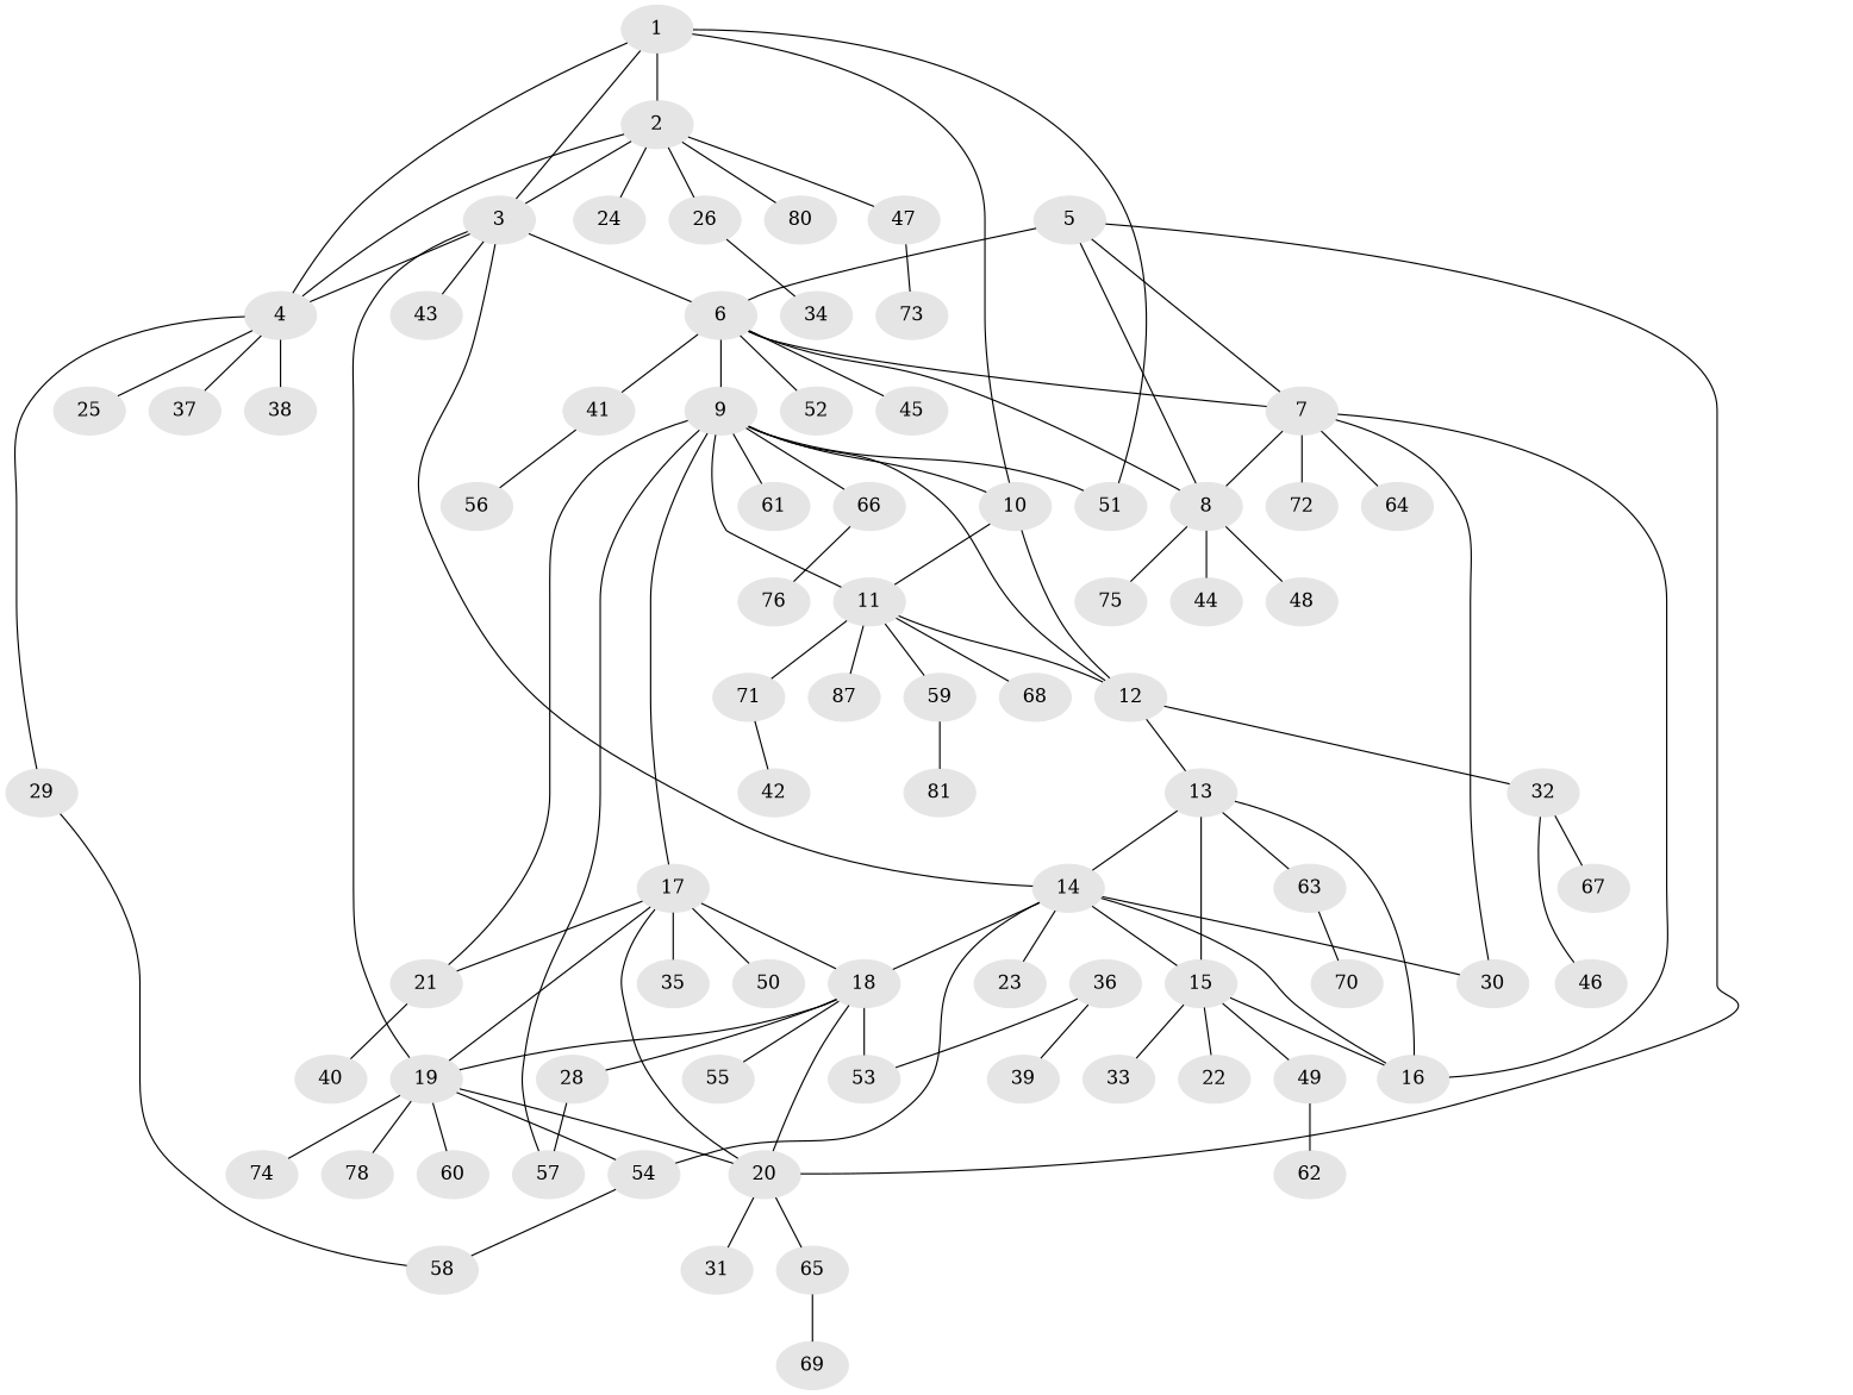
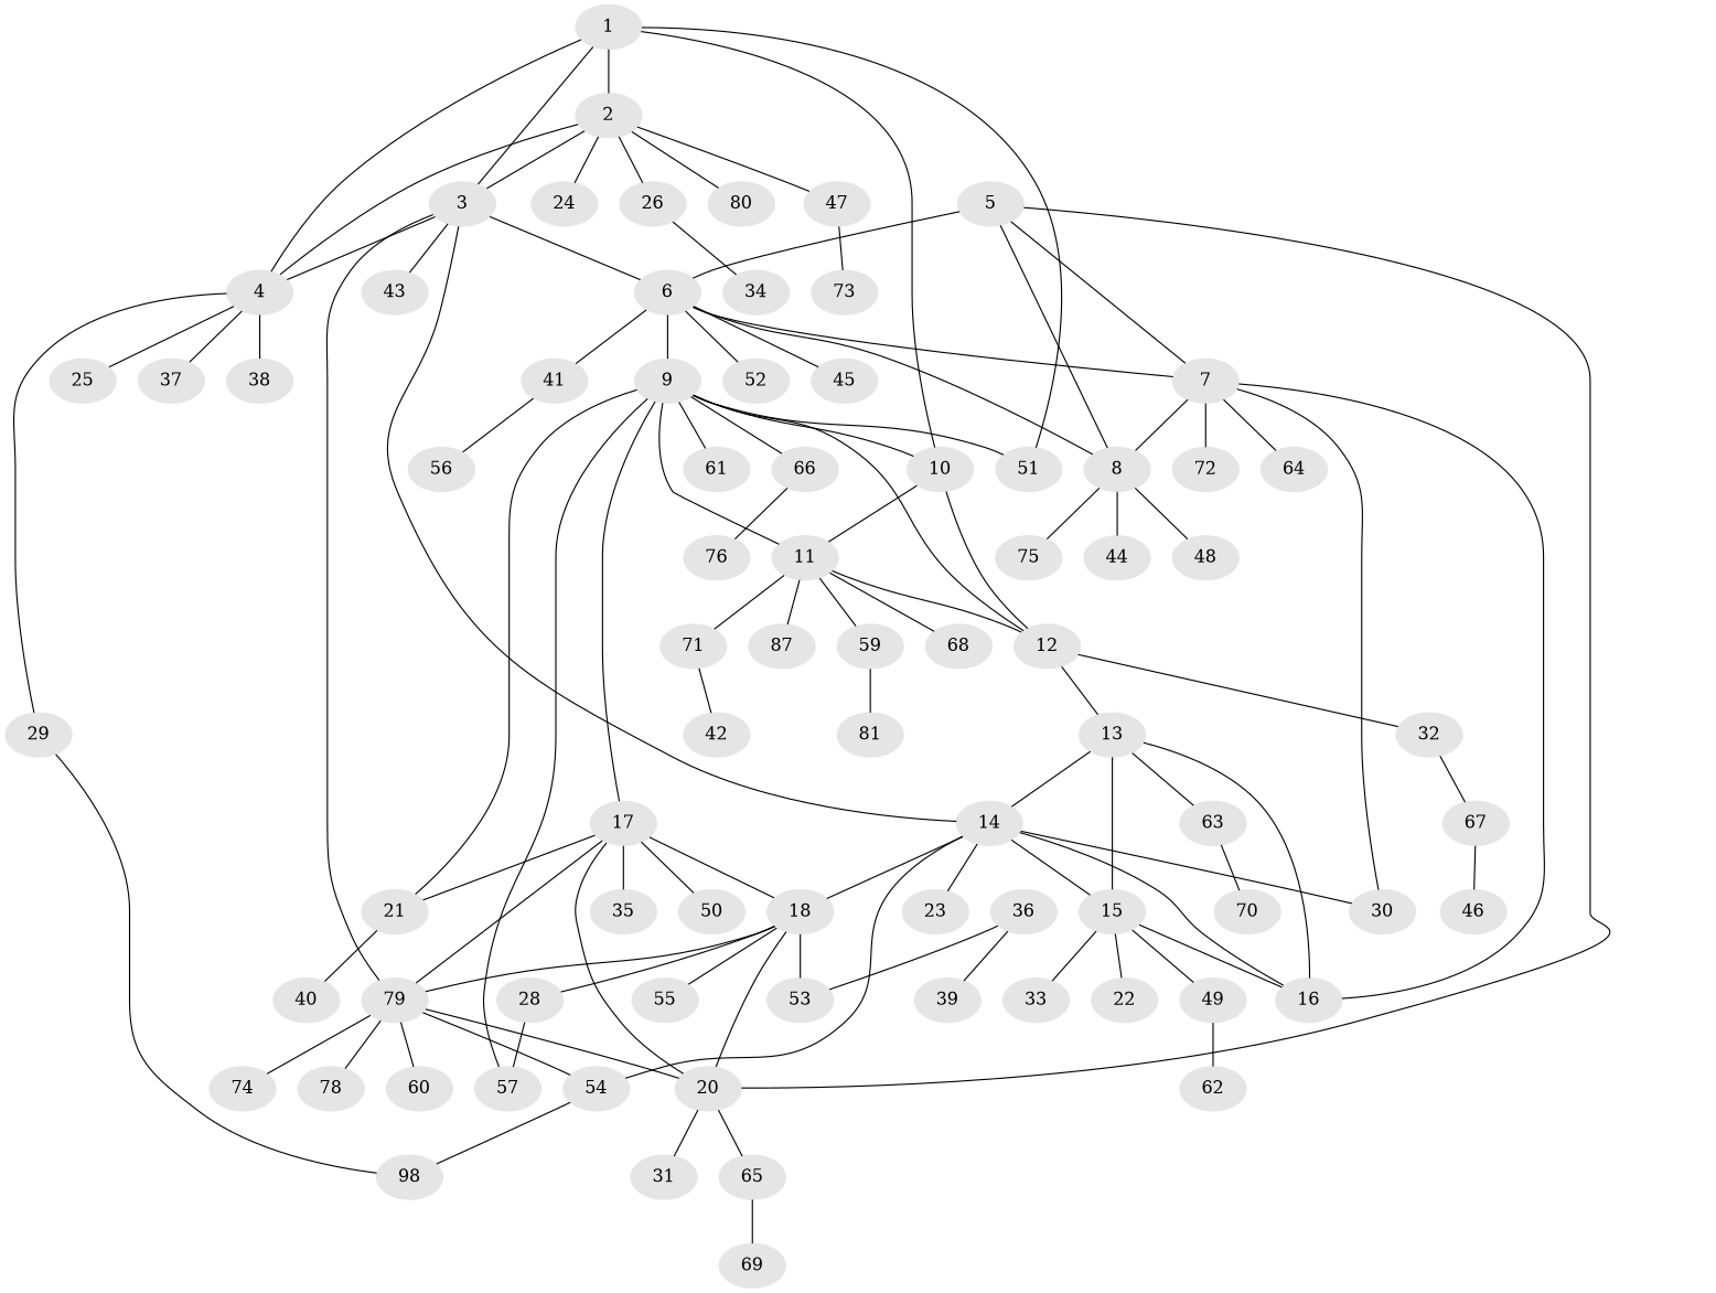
  graph {
    node [color=gray90 style=filled]
    1
    2
    3
    4
    10
    51
    24
    26
    47
    80
    6
    14
-   19
+   19 [label=79]
    43
    25
    29
    37
    38
    11
    12
    34
    73
    7
    8
    9
    41
    45
    52
    16
    30
    15
    18
    23
    54
    20
    60
    74
    78
-   58
+   58 [label=98]
    5
    64
    72
    44
    48
    75
    31
    65
    17
    21
    57
    61
    66
    56
    59
    68
    71
    n57 [label=87]
    13
    32
    35
    50
    40
    76
    81
    42
    63
    46
    67
    22
    33
    49
    70
    28
    53
    55
    62
    69
    36
    39
    1 -- 2
    1 -- 3
    1 -- 4
    1 -- 10
    1 -- 51
    2 -- 3
    2 -- 4
    2 -- 24
    2 -- 26
    2 -- 47
    2 -- 80
    3 -- 4
    3 -- 6
    3 -- 14
    3 -- 19
    3 -- 43
    4 -- 25
    4 -- 29
    4 -- 37
    4 -- 38
    10 -- 11
    10 -- 12
    26 -- 34
    47 -- 73
    6 -- 7
    6 -- 8
    6 -- 9
    6 -- 41
    6 -- 45
    6 -- 52
    14 -- 16
    14 -- 30
    14 -- 15
    14 -- 18
    14 -- 23
    14 -- 54
    19 -- 54
    19 -- 20
    19 -- 60
    19 -- 74
    19 -- 78
    29 -- 58
    11 -- 12
    11 -- 59
    11 -- 68
    11 -- 71
    11 -- n57
    12 -- 13
    12 -- 32
    7 -- 8
    7 -- 16
    7 -- 30
    7 -- 64
    7 -- 72
    8 -- 44
    8 -- 48
    8 -- 75
    9 -- 10
    9 -- 51
    9 -- 11
    9 -- 12
    9 -- 17
    9 -- 21
    9 -- 57
    9 -- 61
    9 -- 66
    41 -- 56
    15 -- 16
    15 -- 22
    15 -- 33
    15 -- 49
    18 -- 19
    18 -- 20
    18 -- 28
    18 -- 53
    18 -- 55
    54 -- 58
    20 -- 31
    20 -- 65
    5 -- 6
    5 -- 7
    5 -- 8
    5 -- 20
    65 -- 69
    17 -- 19
    17 -- 18
    17 -- 20
    17 -- 21
    17 -- 35
    17 -- 50
    21 -- 40
    66 -- 76
    59 -- 81
    71 -- 42
    13 -- 14
    13 -- 16
    13 -- 15
    13 -- 63
-   32 -- 46
+   67 -- 46
    32 -- 67
    63 -- 70
    49 -- 62
    28 -- 57
    36 -- 53
    36 -- 39
  }
